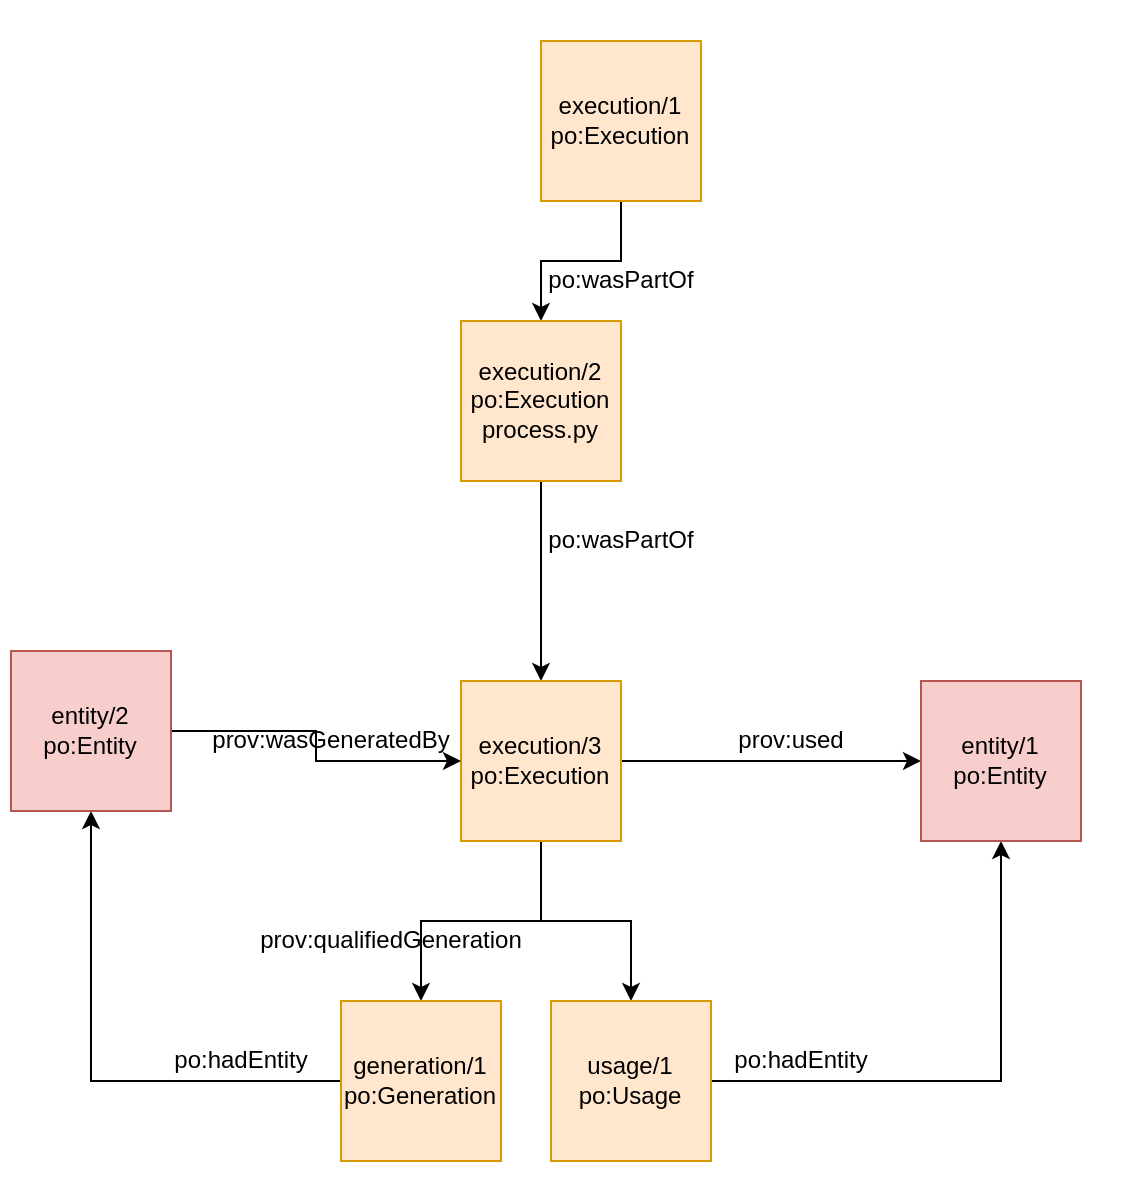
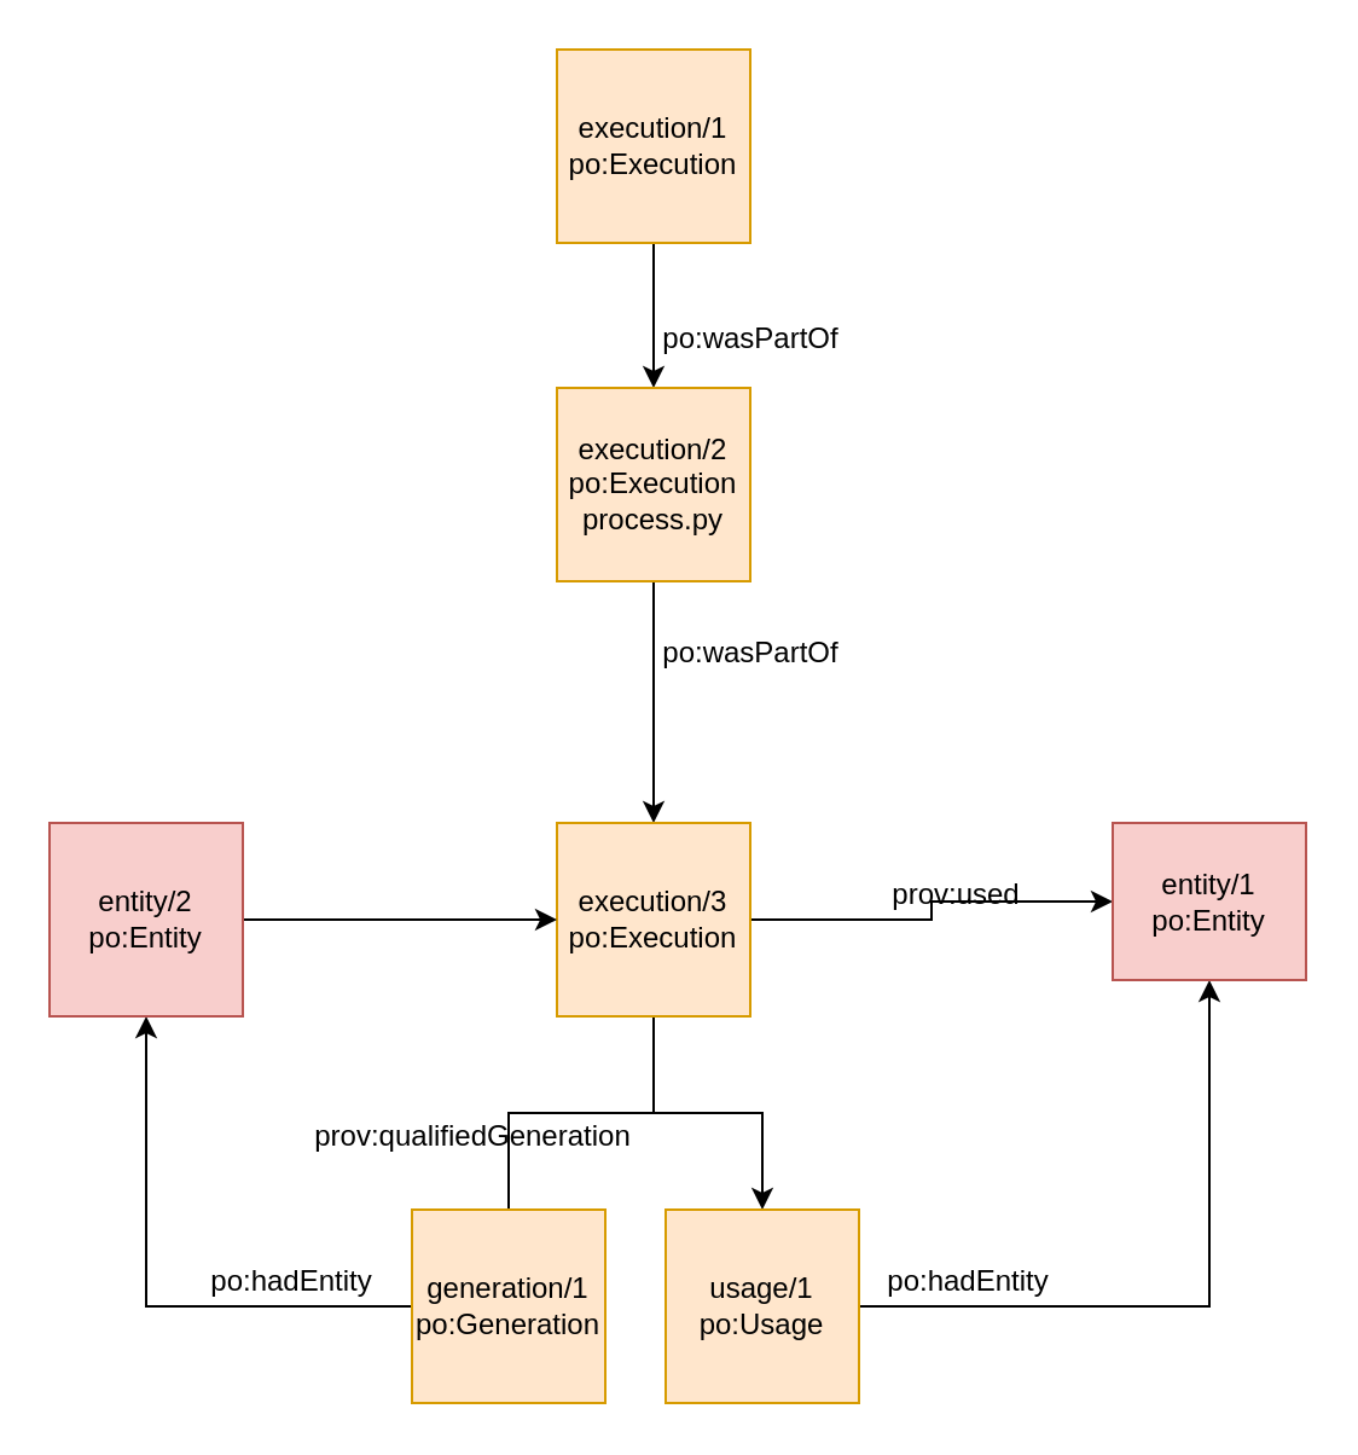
  <mxCell id="0" />
  <mxCell id="1" parent="0" />
  <mxCell id="2" style="edgeStyle=orthogonalEdgeStyle;rounded=0;orthogonalLoop=1;jettySize=auto;html=1;exitX=0.5;exitY=1;exitDx=0;exitDy=0;" parent="1" source="3" target="5" edge="1"><mxGeometry relative="1" as="geometry" /></mxCell>
- <mxCell id="3" value="execution/1&lt;br&gt;po:Execution" style="whiteSpace=wrap;html=1;aspect=fixed;fillColor=#ffe6cc;strokeColor=#d79b00;" parent="1" vertex="1"><mxGeometry x="270" y="20" width="80" height="80" as="geometry" /></mxCell>
+ <mxCell id="3" value="execution/1&lt;br&gt;po:Execution" style="whiteSpace=wrap;html=1;aspect=fixed;fillColor=#ffe6cc;strokeColor=#d79b00;" parent="1" vertex="1"><mxGeometry x="230" y="20" width="80" height="80" as="geometry" /></mxCell>
  <mxCell id="4" style="edgeStyle=orthogonalEdgeStyle;rounded=0;orthogonalLoop=1;jettySize=auto;html=1;exitX=0.5;exitY=1;exitDx=0;exitDy=0;" parent="1" source="5" target="10" edge="1"><mxGeometry relative="1" as="geometry" /></mxCell>
  <mxCell id="5" value="execution/2&lt;br&gt;po:Execution&lt;br&gt;process.py" style="whiteSpace=wrap;html=1;aspect=fixed;fillColor=#ffe6cc;strokeColor=#d79b00;" parent="1" vertex="1"><mxGeometry x="230" y="160" width="80" height="80" as="geometry" /></mxCell>
  <mxCell id="6" value="po:wasPartOf" style="text;html=1;align=center;verticalAlign=middle;resizable=0;points=[];autosize=1;" parent="1" vertex="1"><mxGeometry x="265" y="130" width="90" height="20" as="geometry" /></mxCell>
  <mxCell id="7" value="" style="edgeStyle=orthogonalEdgeStyle;rounded=0;orthogonalLoop=1;jettySize=auto;html=1;" edge="1" parent="1" source="10" target="13"><mxGeometry relative="1" as="geometry" /></mxCell>
  <mxCell id="8" style="edgeStyle=orthogonalEdgeStyle;rounded=0;orthogonalLoop=1;jettySize=auto;html=1;exitX=1;exitY=0.5;exitDx=0;exitDy=0;entryX=0;entryY=0.5;entryDx=0;entryDy=0;" edge="1" parent="1" source="10" target="14"><mxGeometry relative="1" as="geometry" /></mxCell>
- <mxCell id="9" style="edgeStyle=orthogonalEdgeStyle;rounded=0;orthogonalLoop=1;jettySize=auto;html=1;exitX=0.5;exitY=1;exitDx=0;exitDy=0;" edge="1" parent="1" source="10" target="18"><mxGeometry relative="1" as="geometry" /></mxCell>
+ <mxCell id="9" style="edgeStyle=orthogonalEdgeStyle;rounded=0;orthogonalLoop=1;jettySize=auto;html=1;exitX=0.5;exitY=1;exitDx=0;exitDy=0;endArrow=none;" edge="1" parent="1" source="10" target="18"><mxGeometry relative="1" as="geometry" /></mxCell>
  <mxCell id="10" value="execution/3&lt;br&gt;po:Execution" style="whiteSpace=wrap;html=1;aspect=fixed;fillColor=#ffe6cc;strokeColor=#d79b00;" parent="1" vertex="1"><mxGeometry x="230" y="340" width="80" height="80" as="geometry" /></mxCell>
  <mxCell id="11" value="po:wasPartOf" style="text;html=1;align=center;verticalAlign=middle;resizable=0;points=[];autosize=1;" vertex="1" parent="1"><mxGeometry x="265" y="260" width="90" height="20" as="geometry" /></mxCell>
  <mxCell id="12" value="" style="edgeStyle=orthogonalEdgeStyle;rounded=0;orthogonalLoop=1;jettySize=auto;html=1;" edge="1" parent="1" source="13" target="14"><mxGeometry relative="1" as="geometry" /></mxCell>
  <mxCell id="13" value="usage/1&lt;br&gt;po:Usage" style="whiteSpace=wrap;html=1;aspect=fixed;fillColor=#ffe6cc;strokeColor=#d79b00;" vertex="1" parent="1"><mxGeometry x="275" y="500" width="80" height="80" as="geometry" /></mxCell>
- <mxCell id="14" value="entity/1&lt;br&gt;po:Entity" style="whiteSpace=wrap;html=1;aspect=fixed;fillColor=#f8cecc;strokeColor=#b85450;" vertex="1" parent="1"><mxGeometry x="460" y="340" width="80" height="80" as="geometry" /></mxCell>
+ <mxCell id="14" value="entity/1&lt;br&gt;po:Entity" style="whiteSpace=wrap;html=1;aspect=fixed;fillColor=#f8cecc;strokeColor=#b85450;" vertex="1" parent="1"><mxGeometry x="460" y="340" width="80" height="65" as="geometry" /></mxCell>
  <mxCell id="15" value="prov:used" style="text;html=1;align=center;verticalAlign=middle;resizable=0;points=[];autosize=1;" vertex="1" parent="1"><mxGeometry x="360" y="360" width="70" height="20" as="geometry" /></mxCell>
  <mxCell id="16" value="po:hadEntity" style="text;html=1;align=center;verticalAlign=middle;resizable=0;points=[];autosize=1;" vertex="1" parent="1"><mxGeometry x="360" y="520" width="80" height="20" as="geometry" /></mxCell>
  <mxCell id="17" style="edgeStyle=orthogonalEdgeStyle;rounded=0;orthogonalLoop=1;jettySize=auto;html=1;exitX=0;exitY=0.5;exitDx=0;exitDy=0;entryX=0.5;entryY=1;entryDx=0;entryDy=0;" edge="1" parent="1" source="18" target="20"><mxGeometry relative="1" as="geometry" /></mxCell>
  <mxCell id="18" value="generation/1&lt;br&gt;po:Generation" style="whiteSpace=wrap;html=1;aspect=fixed;fillColor=#ffe6cc;strokeColor=#d79b00;" vertex="1" parent="1"><mxGeometry x="170" y="500" width="80" height="80" as="geometry" /></mxCell>
  <mxCell id="19" style="edgeStyle=orthogonalEdgeStyle;rounded=0;orthogonalLoop=1;jettySize=auto;html=1;exitX=1;exitY=0.5;exitDx=0;exitDy=0;" edge="1" parent="1" source="20" target="10"><mxGeometry relative="1" as="geometry" /></mxCell>
- <mxCell id="20" value="entity/2&lt;br&gt;po:Entity" style="whiteSpace=wrap;html=1;aspect=fixed;fillColor=#f8cecc;strokeColor=#b85450;" vertex="1" parent="1"><mxGeometry x="5" y="325" width="80" height="80" as="geometry" /></mxCell>
+ <mxCell id="20" value="entity/2&lt;br&gt;po:Entity" style="whiteSpace=wrap;html=1;aspect=fixed;fillColor=#f8cecc;strokeColor=#b85450;" vertex="1" parent="1"><mxGeometry x="20" y="340" width="80" height="80" as="geometry" /></mxCell>
  <mxCell id="21" value="po:hadEntity" style="text;html=1;align=center;verticalAlign=middle;resizable=0;points=[];autosize=1;" vertex="1" parent="1"><mxGeometry x="80" y="520" width="80" height="20" as="geometry" /></mxCell>
  <mxCell id="22" value="prov:qualifiedGeneration" style="text;html=1;align=center;verticalAlign=middle;resizable=0;points=[];autosize=1;" vertex="1" parent="1"><mxGeometry x="120" y="460" width="150" height="20" as="geometry" /></mxCell>
- <mxCell id="23" value="prov:wasGeneratedBy" style="text;html=1;align=center;verticalAlign=middle;resizable=0;points=[];autosize=1;" vertex="1" parent="1"><mxGeometry x="100" y="360" width="130" height="20" as="geometry" /></mxCell>
